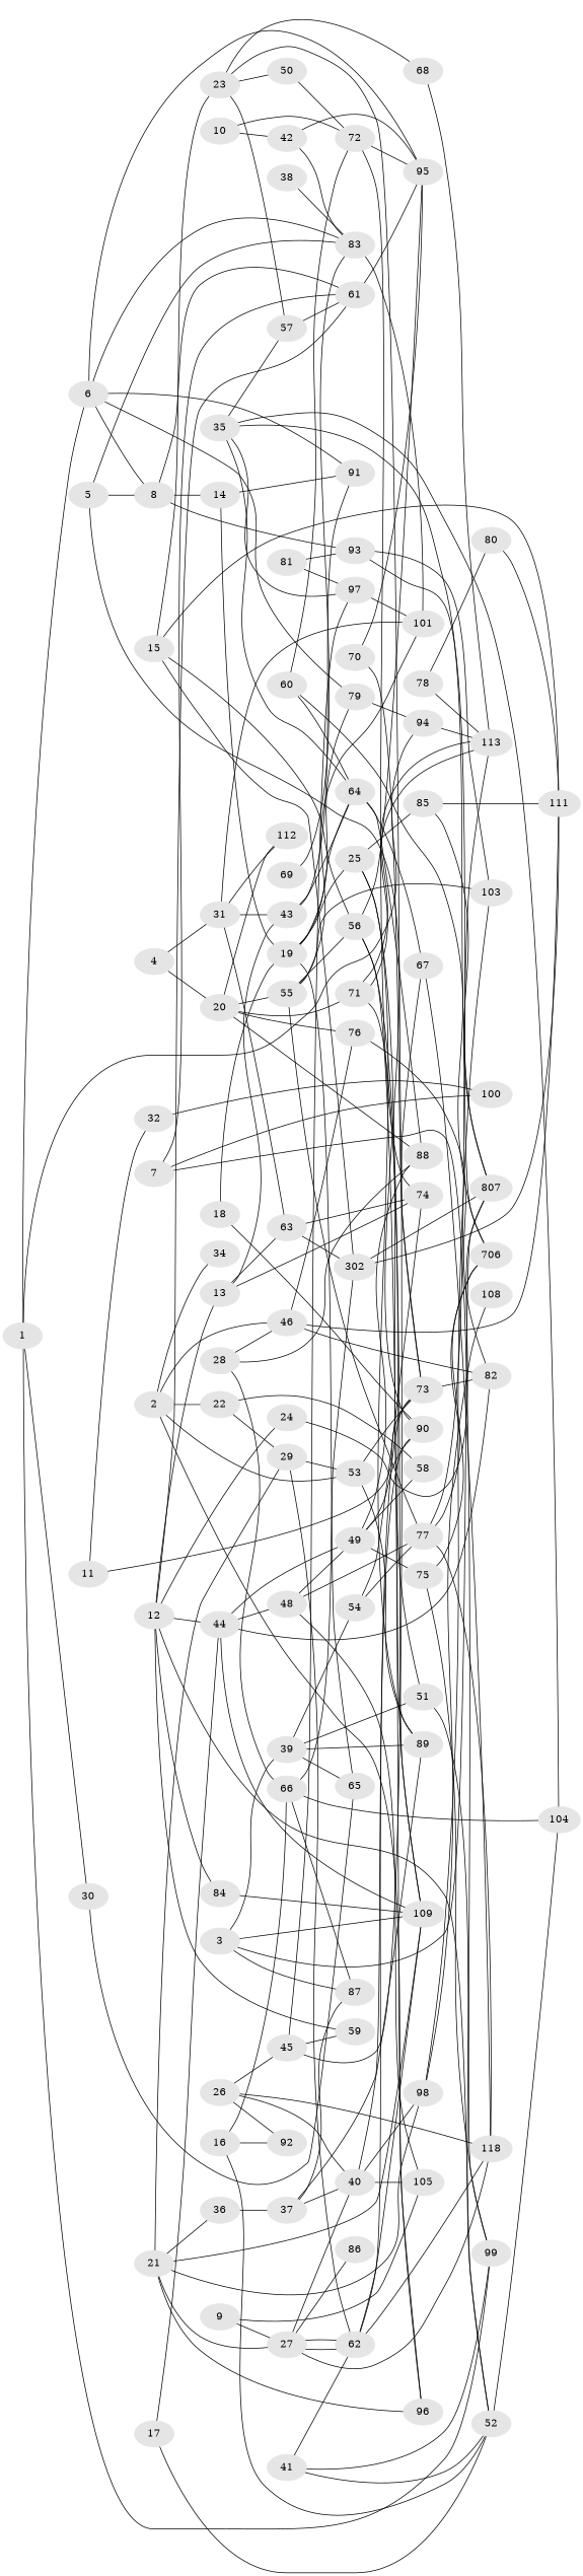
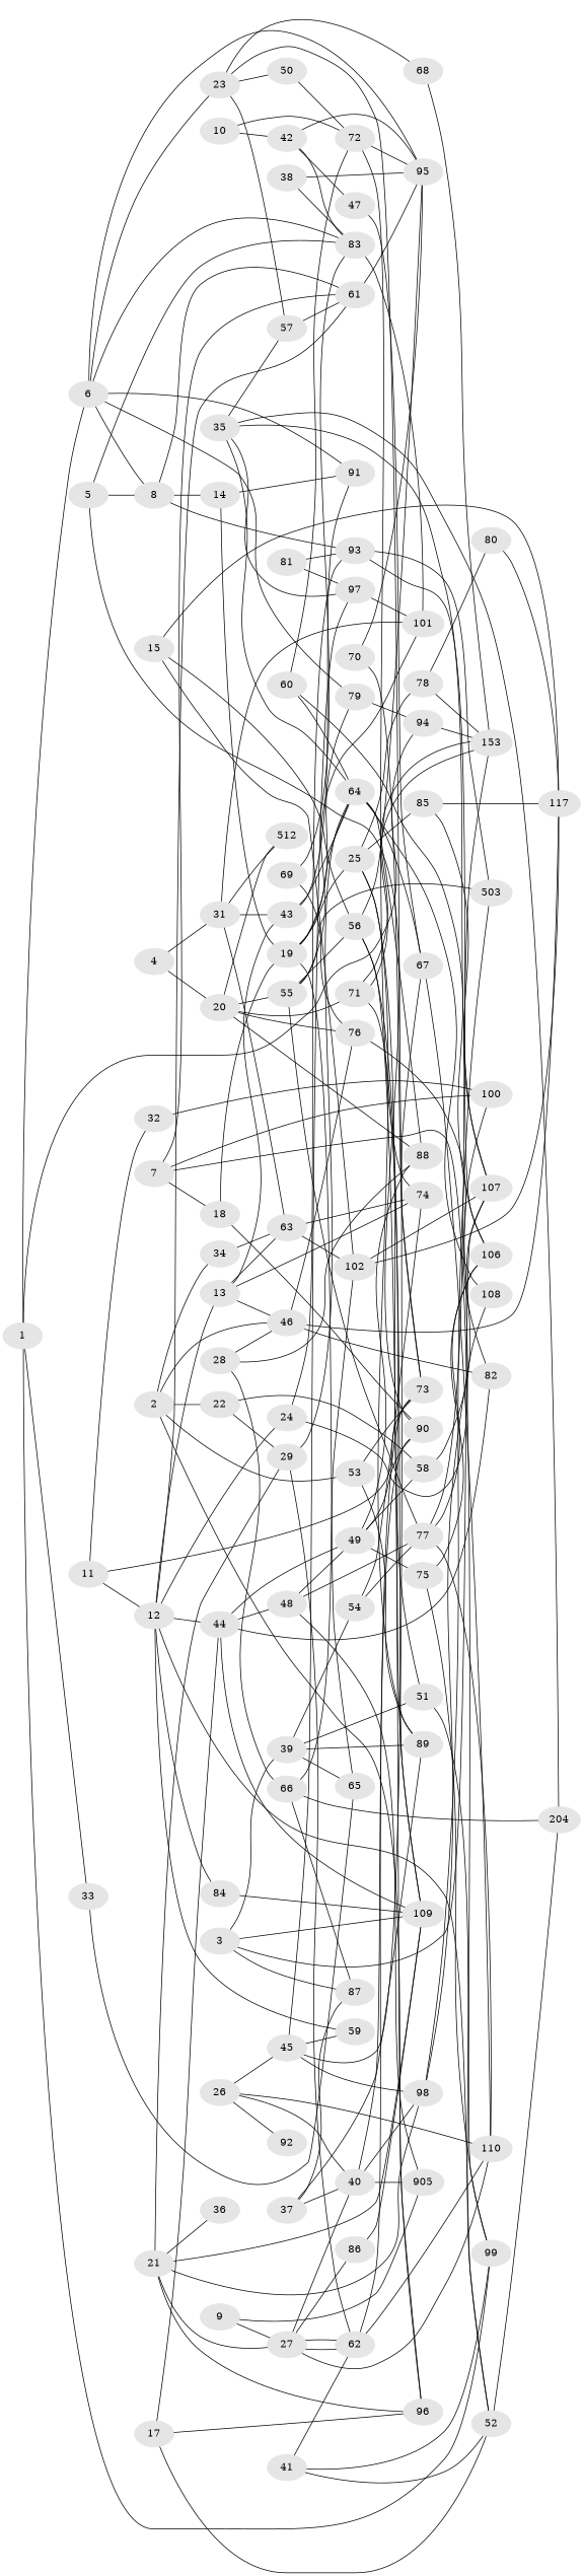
  graph {
    rankdir=LR
    node [color=gray90 style=filled]
    1
    6
-   33 [label=30]
+   33
    94
    99
    8
    83
    79
    91
    95
    65
-   113
+   113 [label=153]
    2
    22
    34
    46
    53
    96
    29
    58
    63
-   111
+   111 [label=117]
    76
    82
    73
    89
    3
    39
    87
-   107 [label=807]
+   107
    109
    51
    54
    4
    20
    31
    55
    71
    88
-   112
+   112 [label=512]
    43
    101
    5
    90
    61
    14
    93
    7
    18
    100
    19
-   103
-   106 [label=706]
+   103 [label=503]
+   106
    9
    27
-   105
+   105 [label=905]
    40
-   110 [label=118]
+   110
    62
    86
    10
    42
    72
+   47
    74
    11
    12
    32
    13
    24
    44
    52
    59
    84
    48
    49
-   104
+   104 [label=204]
    64
-   102 [label=302]
+   102
    25
    15
    23
    56
    50
    57
    68
-   16
    66
    92
    17
    78
    85
    67
    108
    77
    21
    36
    98
    37
    80
    26
    45
    97
    28
    35
    70
    38
    41
    75
    81
    60
    69
    1 -- 6
    1 -- 33
    1 -- 94
    1 -- 99
    6 -- 8
    6 -- 83
    6 -- 79
    6 -- 91
    6 -- 95
    33 -- 65
    94 -- 113
    8 -- 61
    8 -- 14
    8 -- 93
    83 -- 101
    79 -- 94
    2 -- 22
    2 -- 34
    2 -- 46
    2 -- 53
    2 -- 96
    22 -- 29
    22 -- 58
+   34 -- 63
    46 -- 111
    46 -- 76
    46 -- 82
    53 -- 73
    53 -- 89
    29 -- 62
-   29 -- 53
+   29 -- 64
+   58 -- 100
    63 -- 74
    63 -- 102
    76 -- 82
-   73 -- 82
    3 -- 39
    3 -- 87
    3 -- 107
    3 -- 109
    39 -- 65
    39 -- 89
    39 -- 51
    39 -- 54
    51 -- 52
    54 -- 74
    54 -- 77
    4 -- 20
    4 -- 31
    20 -- 76
    20 -- 55
    20 -- 71
    20 -- 88
    20 -- 112
    31 -- 63
    31 -- 112
    31 -- 43
    31 -- 101
    55 -- 101
    55 -- 103
    55 -- 56
    55 -- 77
    71 -- 113
    71 -- 113
    71 -- 109
    43 -- 91
    43 -- 64
    5 -- 8
    5 -- 83
    5 -- 90
    61 -- 95
    14 -- 91
    14 -- 19
    93 -- 103
    93 -- 106
    7 -- 99
    7 -- 61
+   7 -- 18
    7 -- 100
    18 -- 90
    18 -- 19
    19 -- 79
    19 -- 65
    19 -- 64
    19 -- 25
    9 -- 27
    9 -- 105
    27 -- 40
    27 -- 110
    27 -- 62
    27 -- 62
    27 -- 86
    40 -- 73
    40 -- 105
    40 -- 98
    62 -- 90
    62 -- 110
-   62 -- 109
+   86 -- 109
    10 -- 42
    10 -- 72
    42 -- 83
    42 -- 95
+   42 -- 47
    72 -- 95
    72 -- 74
+   47 -- 67
    11 -- 73
+   11 -- 12
    11 -- 32
    12 -- 61
    12 -- 13
    12 -- 24
    12 -- 44
    12 -- 52
    12 -- 59
    12 -- 84
    32 -- 100
+   13 -- 46
    13 -- 63
    13 -- 43
    13 -- 74
    24 -- 107
+   24 -- 93
    44 -- 82
    44 -- 109
    44 -- 48
    44 -- 49
    52 -- 104
    84 -- 109
    48 -- 105
    48 -- 49
    48 -- 77
    49 -- 58
    49 -- 88
    49 -- 90
    49 -- 75
    64 -- 88
    64 -- 67
+   64 -- 108
    102 -- 111
    102 -- 107
    25 -- 89
    25 -- 51
+   25 -- 78
    25 -- 85
    15 -- 111
    15 -- 102
-   15 -- 23
+   6 -- 23
    15 -- 56
    23 -- 73
    23 -- 50
    23 -- 57
    23 -- 68
    56 -- 95
    56 -- 96
    56 -- 109
    50 -- 72
    57 -- 61
    68 -- 113
-   16 -- 52
-   16 -- 66
-   16 -- 92
    66 -- 87
    66 -- 104
    66 -- 102
+   17 -- 96
    17 -- 44
    17 -- 52
    78 -- 113
    78 -- 80
    85 -- 111
    85 -- 107
    67 -- 110
    77 -- 113
    77 -- 106
    77 -- 110
    21 -- 96
    21 -- 29
    21 -- 109
    21 -- 27
    21 -- 36
    21 -- 98
-   36 -- 37
    98 -- 103
    98 -- 108
    37 -- 89
    37 -- 87
    37 -- 40
    80 -- 111
    26 -- 40
    26 -- 110
    26 -- 92
    26 -- 45
    45 -- 59
    45 -- 67
+   45 -- 98
    45 -- 97
    97 -- 101
    28 -- 46
    28 -- 88
    28 -- 66
    35 -- 107
    35 -- 104
    35 -- 64
    35 -- 57
    35 -- 97
    70 -- 95
    70 -- 73
    38 -- 83
+   38 -- 95
    41 -- 99
    41 -- 62
    41 -- 52
    75 -- 99
    75 -- 106
    81 -- 93
    81 -- 97
    60 -- 106
    60 -- 72
    60 -- 64
    69 -- 83
+   69 -- 76
  }
